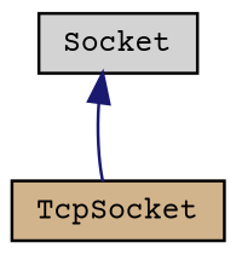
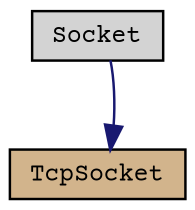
  digraph {
    rankdir=TB
    fontname="Courier Prime"
    node [color=black fontname="Courier Prime" fontsize=10 shape=record style=filled]
    n1 [fillcolor=lightgrey height=0.2 label=Socket width=0.4]
    n2 [fillcolor=tan height=0.2 label=TcpSocket width=0.4]
-   n1 -> n2 [color=midnightblue dir=back fontname="Courier Prime" fontsize=10 labelfontname=Helvetica labelfontsize=10 style=solid]
+   n2 -> n1 [color=midnightblue dir=back fontname="Courier Prime" fontsize=10 labelfontname=Helvetica labelfontsize=10 style=solid]
  }
